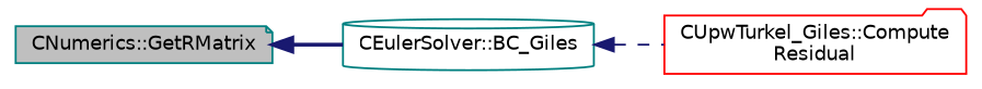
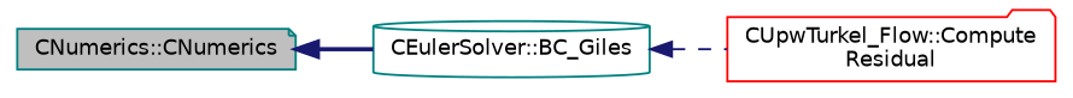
  digraph {
    rankdir=LR
    node [color=teal fillcolor=white fontname=Helvetica fontsize=10 style=filled]
    edge [color=midnightblue dir=back fontname=Helvetica fontsize=10 labelfontname=Helvetica labelfontsize=10]
-   n1 [fillcolor=grey75 fontcolor=black height=0.2 label="CNumerics::GetRMatrix" shape=note width=0.4]
+   n1 [fillcolor=grey75 fontcolor=black height=0.2 label="CNumerics::CNumerics" shape=note width=0.4]
    n2 [height=0.2 label="CEulerSolver::BC_Giles" shape=cylinder width=0.4]
-   n3 [color=red height=0.2 label="CUpwTurkel_Giles::Compute\lResidual" shape=folder width=0.4]
+   n3 [color=red height=0.2 label="CUpwTurkel_Flow::Compute\lResidual" shape=folder width=0.4]
    n1 -> n2 [style=bold]
    n2 -> n3 [style=dashed]
  }
